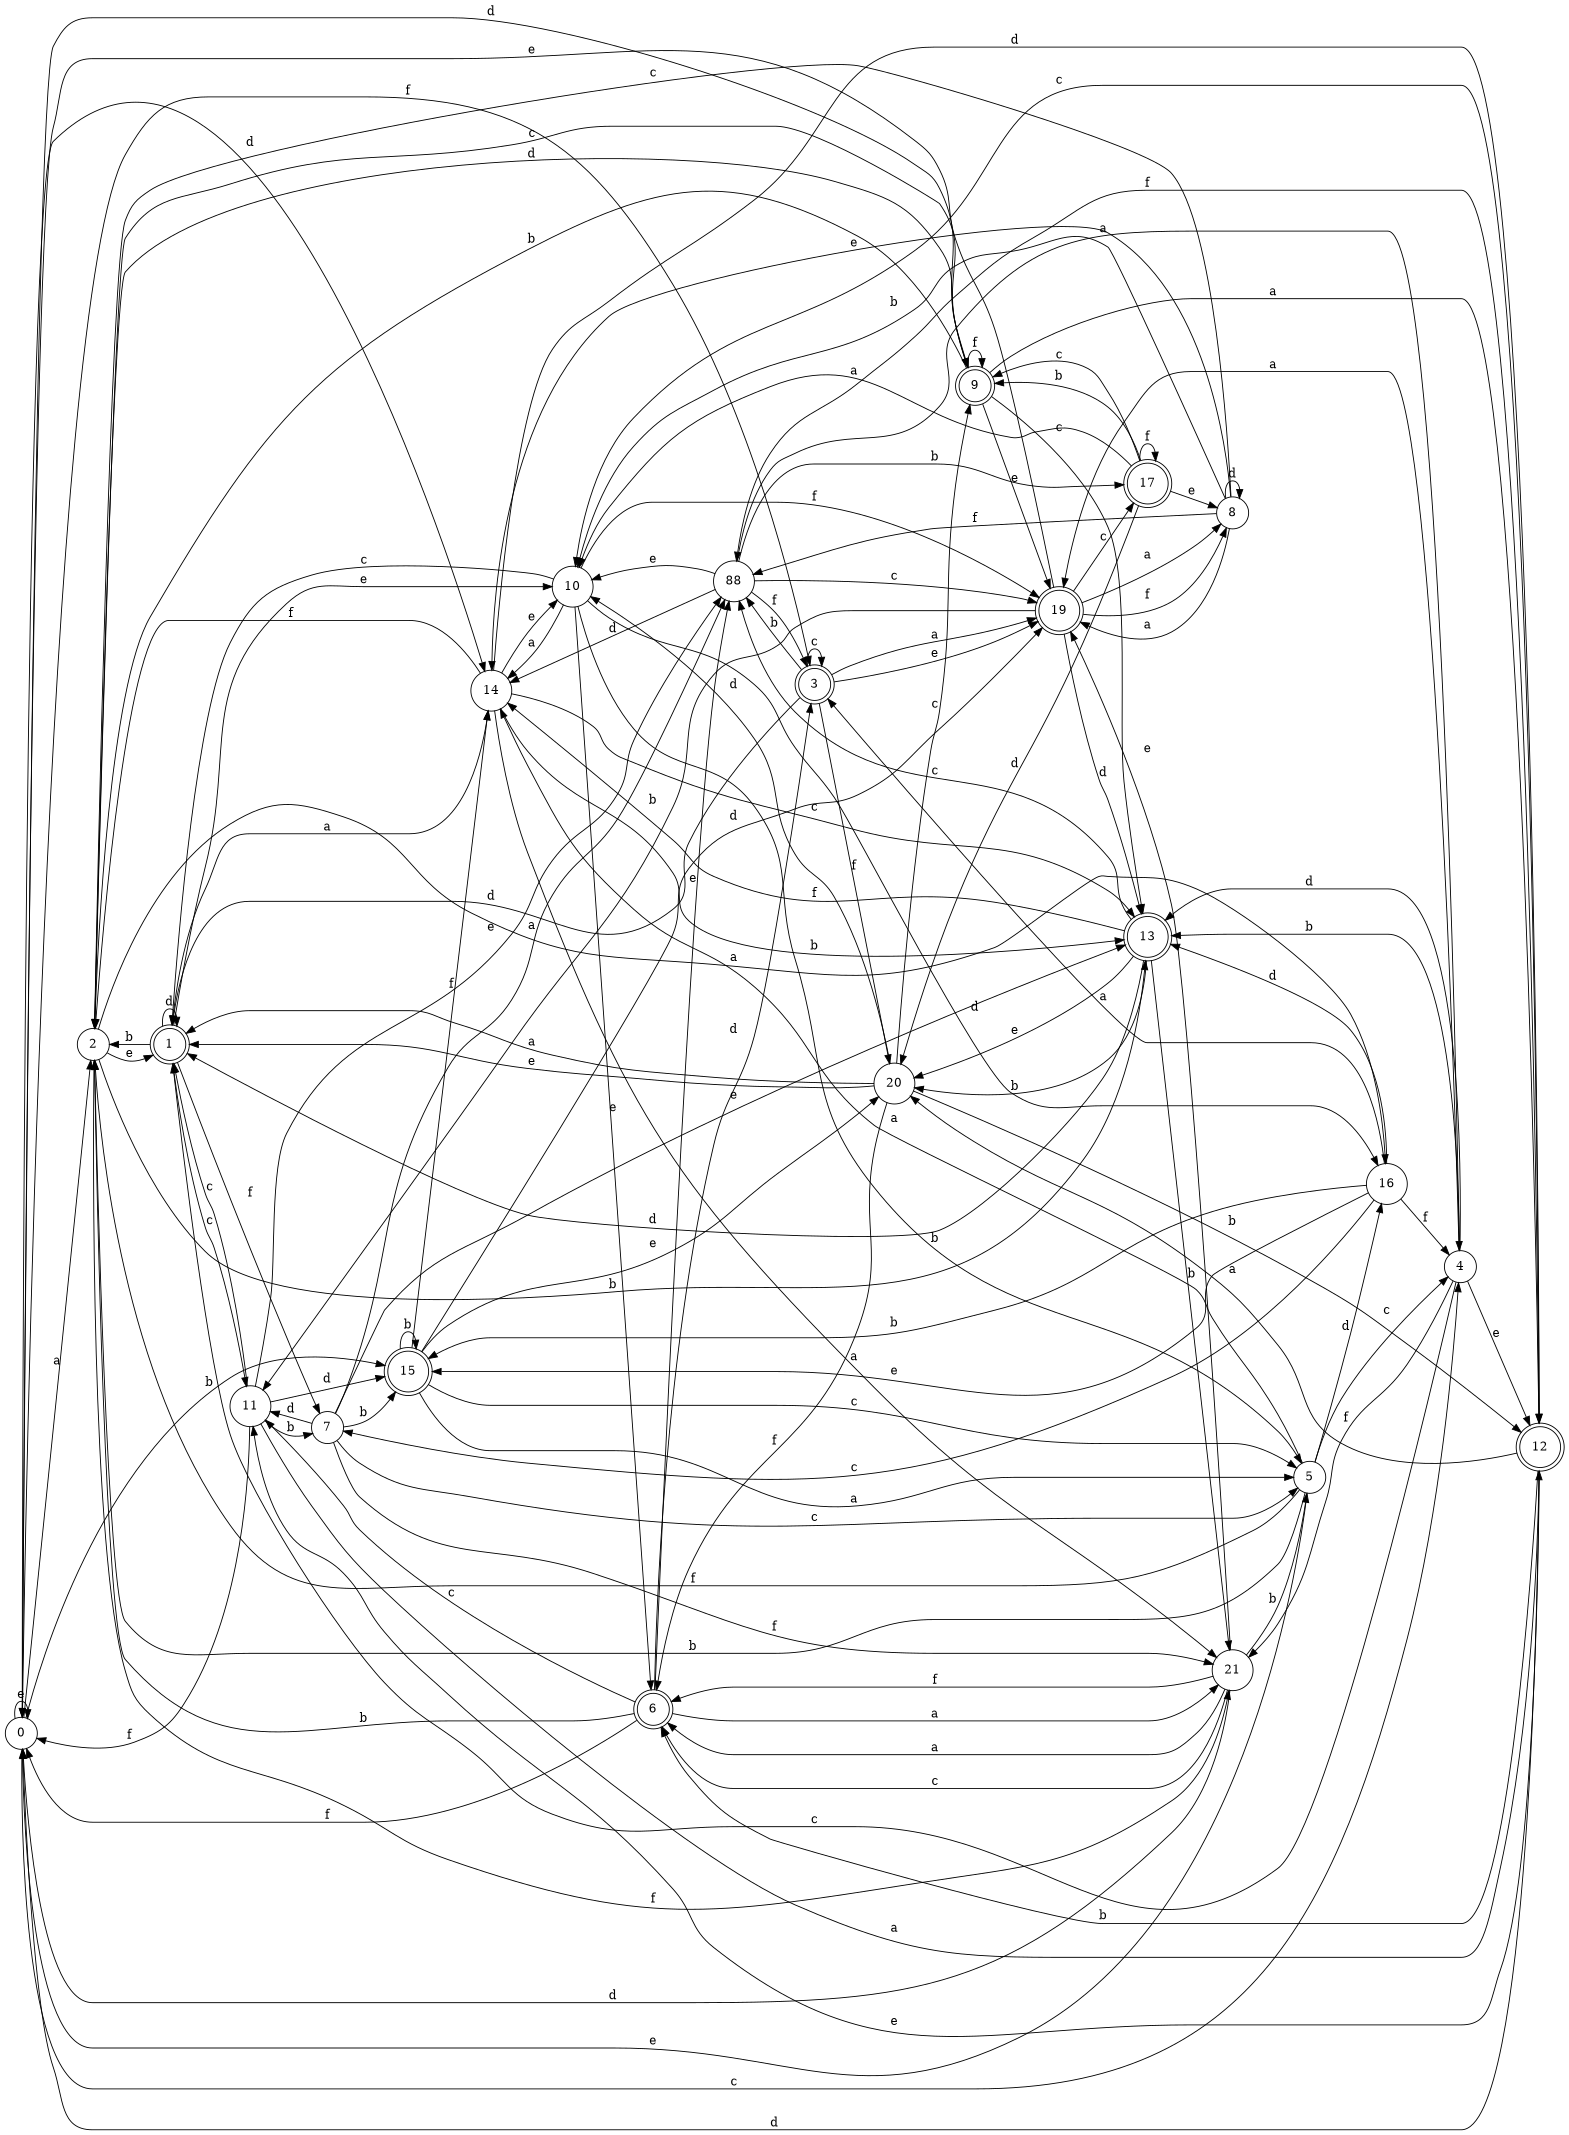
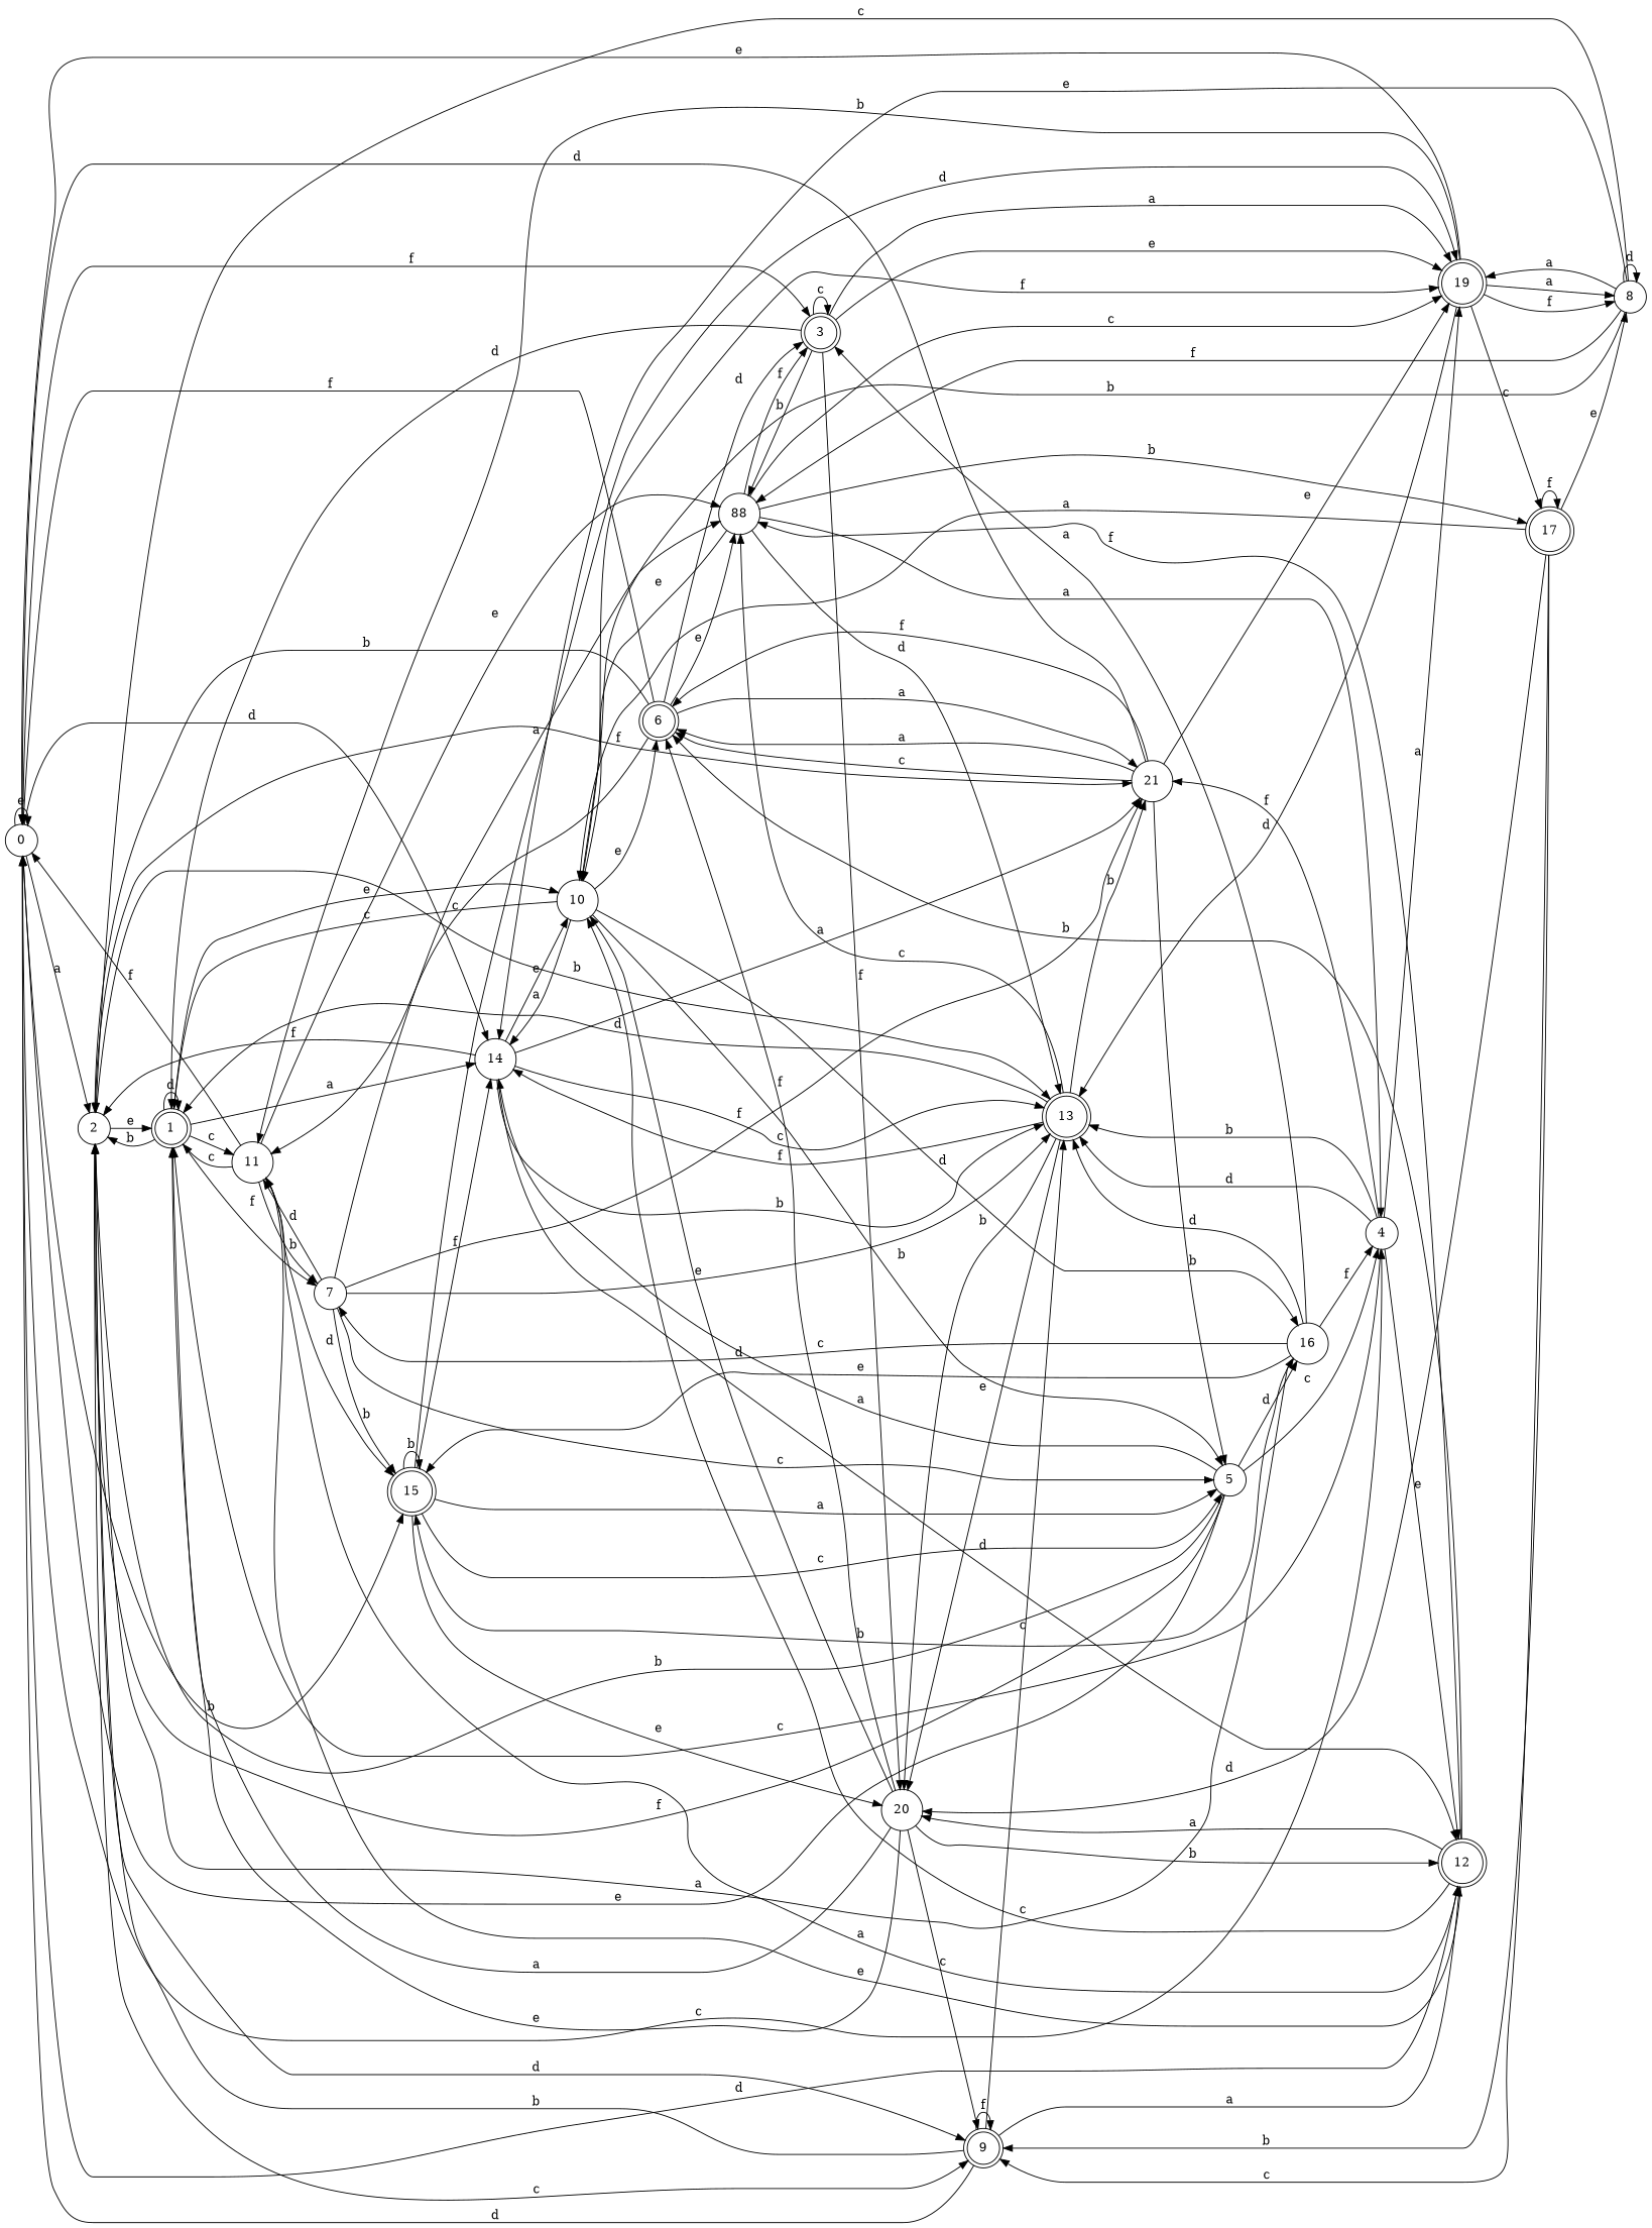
  digraph {
    rankdir=LR
    node [color=black fillcolor=white shape=circle style=filled]
    n1 [label=0]
    n2 [label=2]
    n3 [label=3 shape=doublecircle style="rounded,filled"]
    n4 [label=4]
    n5 [label=14]
    n6 [label=15 shape=doublecircle style="rounded,filled"]
    n7 [label=1 shape=doublecircle style="rounded,filled"]
    n8 [label=9 shape=doublecircle style="rounded,filled"]
    n9 [label=13 shape=doublecircle style="rounded,filled"]
    n10 [label=16]
    n11 [label=21]
    n12 [label=88]
    n13 [label=19 shape=doublecircle style="rounded,filled"]
    n14 [label=20]
    n15 [label=12 shape=doublecircle style="rounded,filled"]
    n16 [label=10]
    n17 [label=5]
    n18 [label=7]
    n19 [label=11]
    n20 [label=6 shape=doublecircle style="rounded,filled"]
    n21 [label=17 shape=doublecircle style="rounded,filled"]
    n22 [label=8]
    n1 -> n1 [label=e]
    n1 -> n2 [label=a]
    n1 -> n3 [label=f]
    n1 -> n4 [label=c]
    n1 -> n5 [label=d]
    n1 -> n6 [label=b]
    n2 -> n7 [label=e]
    n2 -> n8 [label=c]
    n2 -> n8 [label=d]
    n2 -> n9 [label=b]
    n2 -> n10 [label=a]
    n2 -> n11 [label=f]
    n3 -> n3 [label=c]
    n3 -> n7 [label=d]
    n3 -> n12 [label=b]
    n3 -> n13 [label=a]
    n3 -> n13 [label=e]
    n3 -> n14 [label=f]
    n4 -> n7 [label=c]
    n4 -> n9 [label=b]
    n4 -> n9 [label=d]
    n4 -> n11 [label=f]
    n4 -> n13 [label=a]
    n4 -> n15 [label=e]
    n5 -> n2 [label=f]
    n5 -> n9 [label=b]
    n5 -> n9 [label=c]
    n5 -> n11 [label=a]
    n5 -> n15 [label=d]
    n5 -> n16 [label=e]
    n6 -> n5 [label=f]
    n6 -> n6 [label=b]
    n6 -> n13 [label=d]
    n6 -> n14 [label=e]
    n6 -> n17 [label=a]
    n6 -> n17 [label=c]
    n7 -> n2 [label=b]
    n7 -> n5 [label=a]
    n7 -> n7 [label=d]
    n7 -> n16 [label=e]
    n7 -> n18 [label=f]
    n7 -> n19 [label=c]
    n8 -> n1 [label=d]
    n8 -> n2 [label=b]
    n8 -> n8 [label=f]
    n8 -> n9 [label=c]
-   n8 -> n13 [label=e]
    n8 -> n15 [label=a]
    n9 -> n5 [label=f]
    n9 -> n7 [label=d]
    n9 -> n11 [label=b]
    n9 -> n12 [label=c]
    n9 -> n14 [label=b]
    n9 -> n14 [label=e]
    n10 -> n3 [label=a]
    n10 -> n4 [label=f]
    n10 -> n6 [label=b]
    n10 -> n6 [label=e]
    n10 -> n9 [label=d]
    n10 -> n18 [label=c]
    n11 -> n1 [label=d]
    n11 -> n13 [label=e]
    n11 -> n17 [label=b]
    n11 -> n20 [label=a]
    n11 -> n20 [label=c]
    n11 -> n20 [label=f]
    n12 -> n3 [label=f]
    n12 -> n4 [label=a]
-   n12 -> n5 [label=d]
+   n12 -> n9 [label=d]
    n12 -> n13 [label=c]
    n12 -> n16 [label=e]
    n12 -> n21 [label=b]
    n13 -> n1 [label=e]
    n13 -> n9 [label=d]
    n13 -> n19 [label=b]
    n13 -> n21 [label=c]
    n13 -> n22 [label=a]
    n13 -> n22 [label=f]
    n14 -> n7 [label=a]
    n14 -> n7 [label=e]
    n14 -> n8 [label=c]
    n14 -> n15 [label=b]
    n14 -> n16 [label=d]
    n14 -> n20 [label=f]
    n15 -> n1 [label=d]
    n15 -> n12 [label=f]
    n15 -> n14 [label=a]
    n15 -> n16 [label=c]
    n15 -> n19 [label=e]
    n15 -> n20 [label=b]
    n16 -> n5 [label=a]
    n16 -> n7 [label=c]
    n16 -> n10 [label=d]
    n16 -> n13 [label=f]
    n16 -> n17 [label=b]
    n16 -> n20 [label=e]
    n17 -> n1 [label=e]
    n17 -> n2 [label=b]
    n17 -> n2 [label=f]
    n17 -> n4 [label=c]
    n17 -> n5 [label=a]
    n17 -> n10 [label=d]
    n18 -> n6 [label=b]
    n18 -> n9 [label=e]
    n18 -> n11 [label=f]
    n18 -> n12 [label=a]
    n18 -> n17 [label=c]
    n18 -> n19 [label=d]
    n19 -> n1 [label=f]
    n19 -> n6 [label=d]
    n19 -> n7 [label=c]
    n19 -> n12 [label=e]
    n19 -> n15 [label=a]
    n19 -> n18 [label=b]
    n20 -> n1 [label=f]
    n20 -> n2 [label=b]
    n20 -> n3 [label=d]
    n20 -> n11 [label=a]
    n20 -> n12 [label=e]
    n20 -> n19 [label=c]
    n21 -> n8 [label=b]
    n21 -> n8 [label=c]
    n21 -> n14 [label=d]
    n21 -> n16 [label=a]
    n21 -> n21 [label=f]
    n21 -> n22 [label=e]
    n22 -> n2 [label=c]
    n22 -> n5 [label=e]
    n22 -> n12 [label=f]
    n22 -> n13 [label=a]
    n22 -> n16 [label=b]
    n22 -> n22 [label=d]
  }
